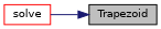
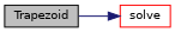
  digraph {
    rankdir=LR
    node [fontname=Helvetica fontsize=10 shape=record]
    n1 [color=black fillcolor=grey75 fontcolor=black height=0.2 label=Trapezoid style=filled width=0.4]
    n2 [color=red height=0.2 label=solve width=0.4]
-   n2 -> n1 [color=midnightblue fontname=Helvetica fontsize=10 labelfontname=Helvetica labelfontsize=10 style=solid]
+   n1 -> n2 [color=midnightblue fontname=Helvetica fontsize=10 labelfontname=Helvetica labelfontsize=10 style=solid]
  }
